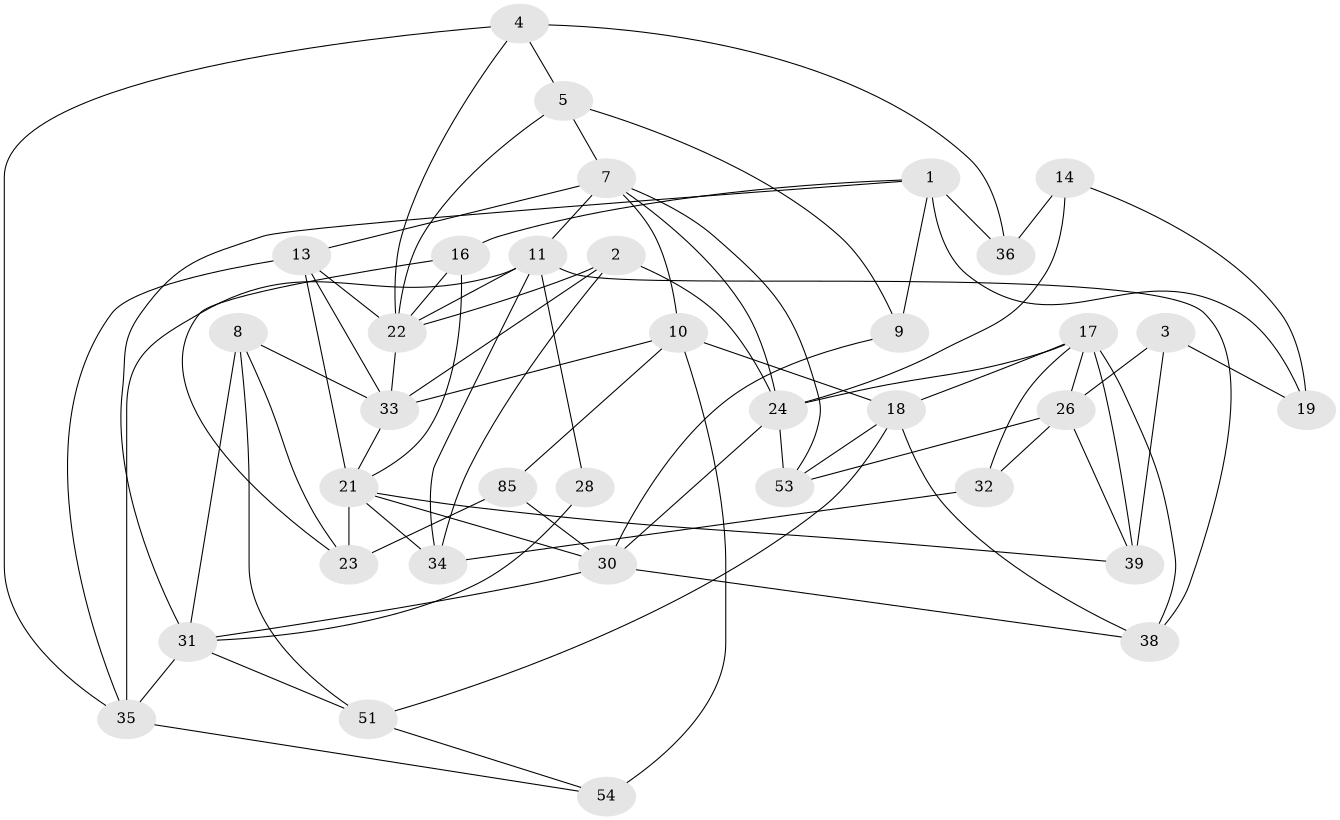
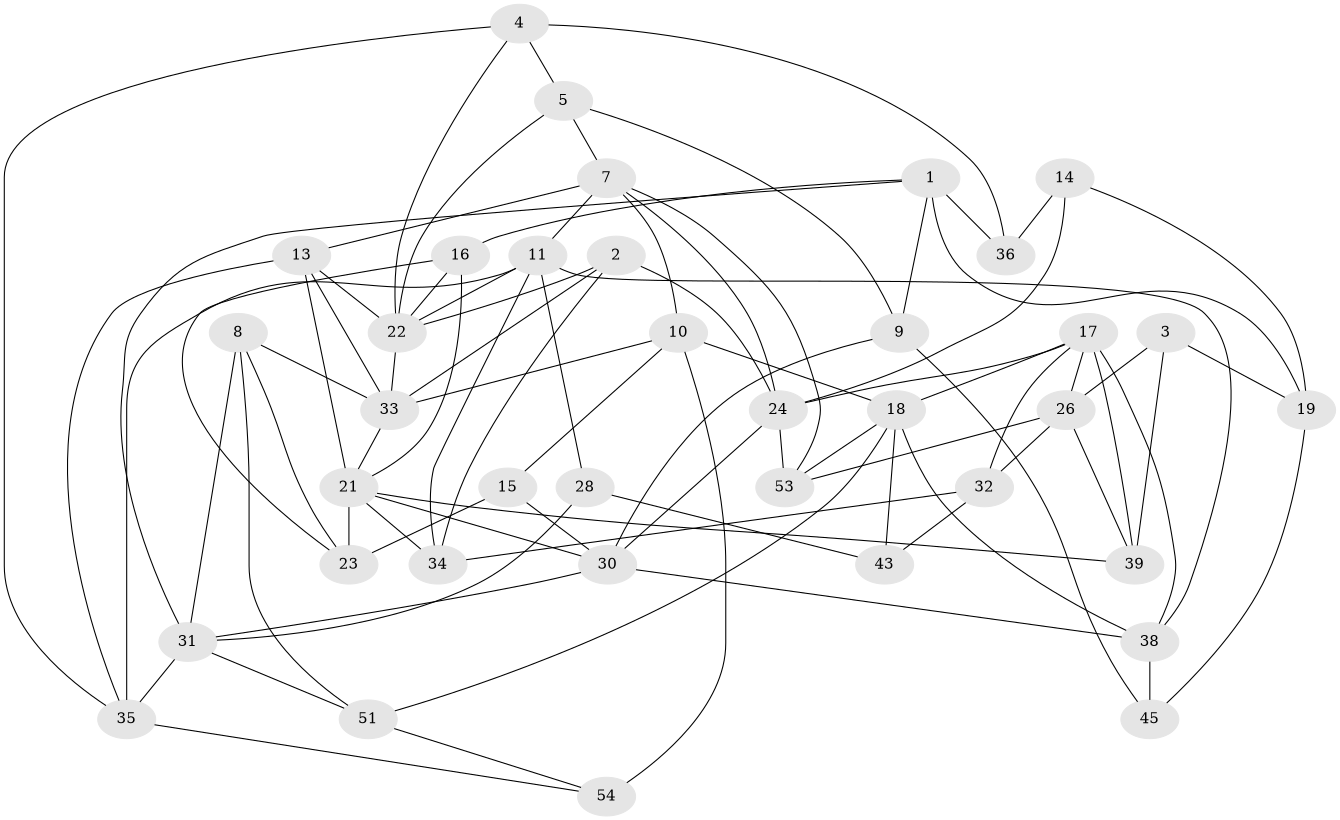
  graph {
    node [color=gray90 style=filled]
    1 [super="+6"]
    9
    16
    19
    31 [super="+42"]
    n6 [label=36]
    30 [super="+48"]
+   45
    22 [super="+40"]
    23 [super="+44"]
    21 [super="+41"]
    35 [super="+52"]
    51
    33 [super="+46"]
    2
    24 [super="+27"]
    34
    53
    3
    26 [super="+29"]
    39
    32
    4
    5
    7 [super="+47"]
    54
    10 [super="+49"]
    11 [super="+12"]
    13 [super="+36"]
-   15 [label=85]
+   15
    18 [super="+20"]
    28
    38 [super="+50"]
    8
+   43
    14
    17 [super="+25"]
    1 -- 9
    1 -- 16
    1 -- 19
    1 -- 31
    1 -- n6 [weight=2]
    9 -- 30
+   9 -- 45
    16 -- 22
    16 -- 23
    16 -- 21
+   19 -- 45
    31 -- 35
    31 -- 51
    30 -- 31
    30 -- 38
    22 -- 33
    21 -- 30
    21 -- 23
    21 -- 34
    21 -- 39
    35 -- 54
    51 -- 54
    33 -- 21
    2 -- 22
    2 -- 33
    2 -- 24
    2 -- 34
    24 -- 30
    24 -- 53
    3 -- 19
    3 -- 26 [weight=2]
    3 -- 39
    26 -- 53
    26 -- 39
    26 -- 32
    32 -- 34
+   32 -- 43
    4 -- n6
    4 -- 22
    4 -- 35
    4 -- 5
    5 -- 9
    5 -- 22
    5 -- 7
    7 -- 24
    7 -- 53
    7 -- 10
    7 -- 11
    7 -- 13
    10 -- 33
    10 -- 54 [weight=2]
    10 -- 15
    10 -- 18
    11 -- 22
    11 -- 35
    11 -- 34
    11 -- 28
    11 -- 38
    13 -- 22
    13 -- 21
    13 -- 35
    13 -- 33
    15 -- 30
    15 -- 23 [weight=2]
    18 -- 51
    18 -- 53
    18 -- 38
+   18 -- 43
    28 -- 31
+   28 -- 43
+   38 -- 45
    8 -- 31
    8 -- 23
    8 -- 51
    8 -- 33
    14 -- 19
    14 -- n6
    14 -- 24
    17 -- 24
    17 -- 26
    17 -- 39
    17 -- 32
    17 -- 18
    17 -- 38
  }
